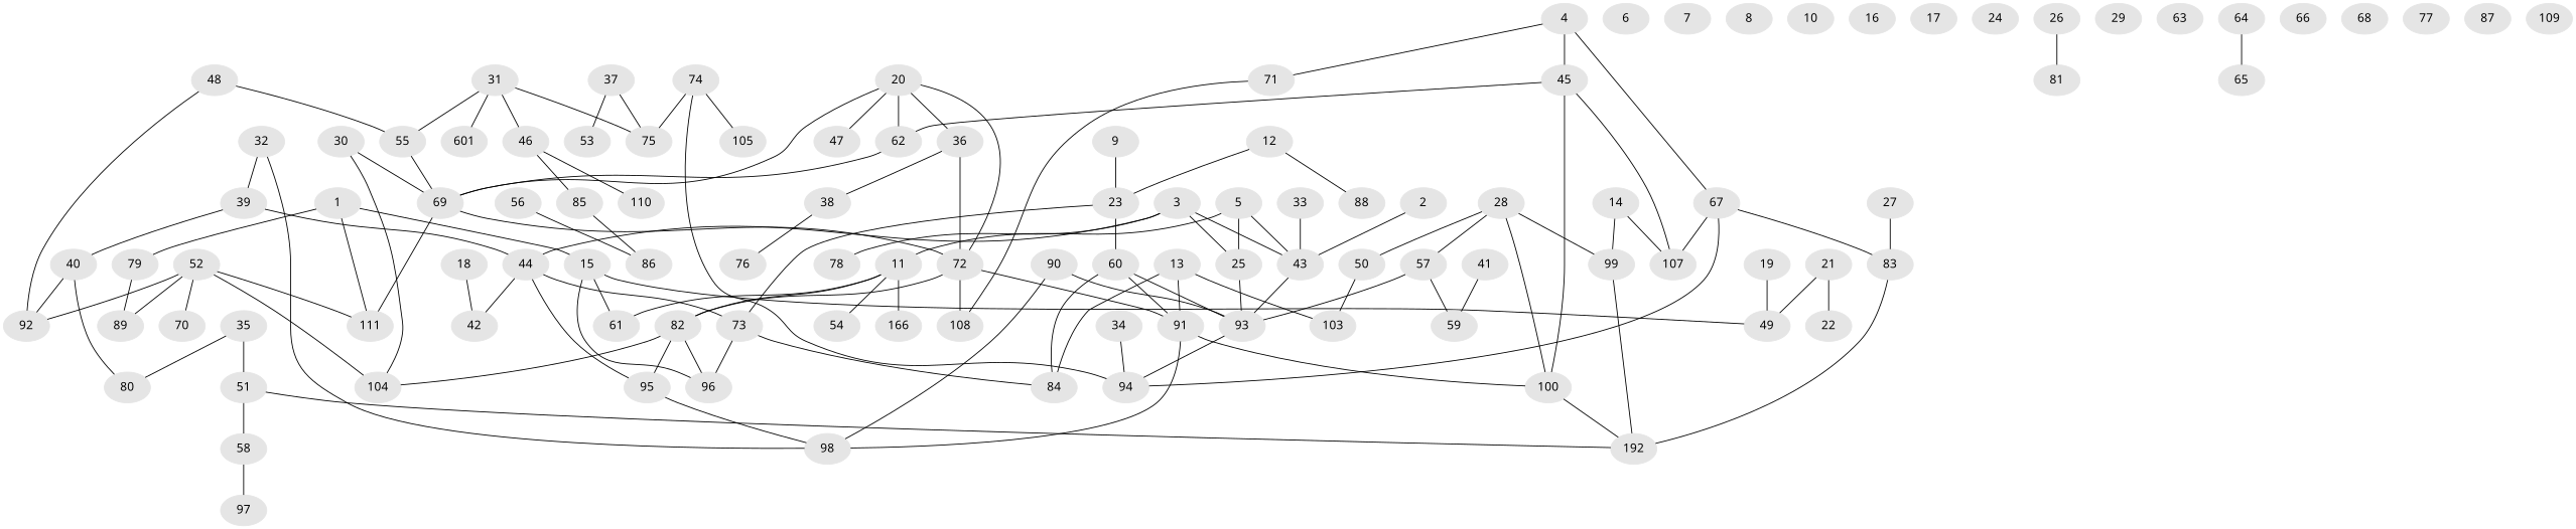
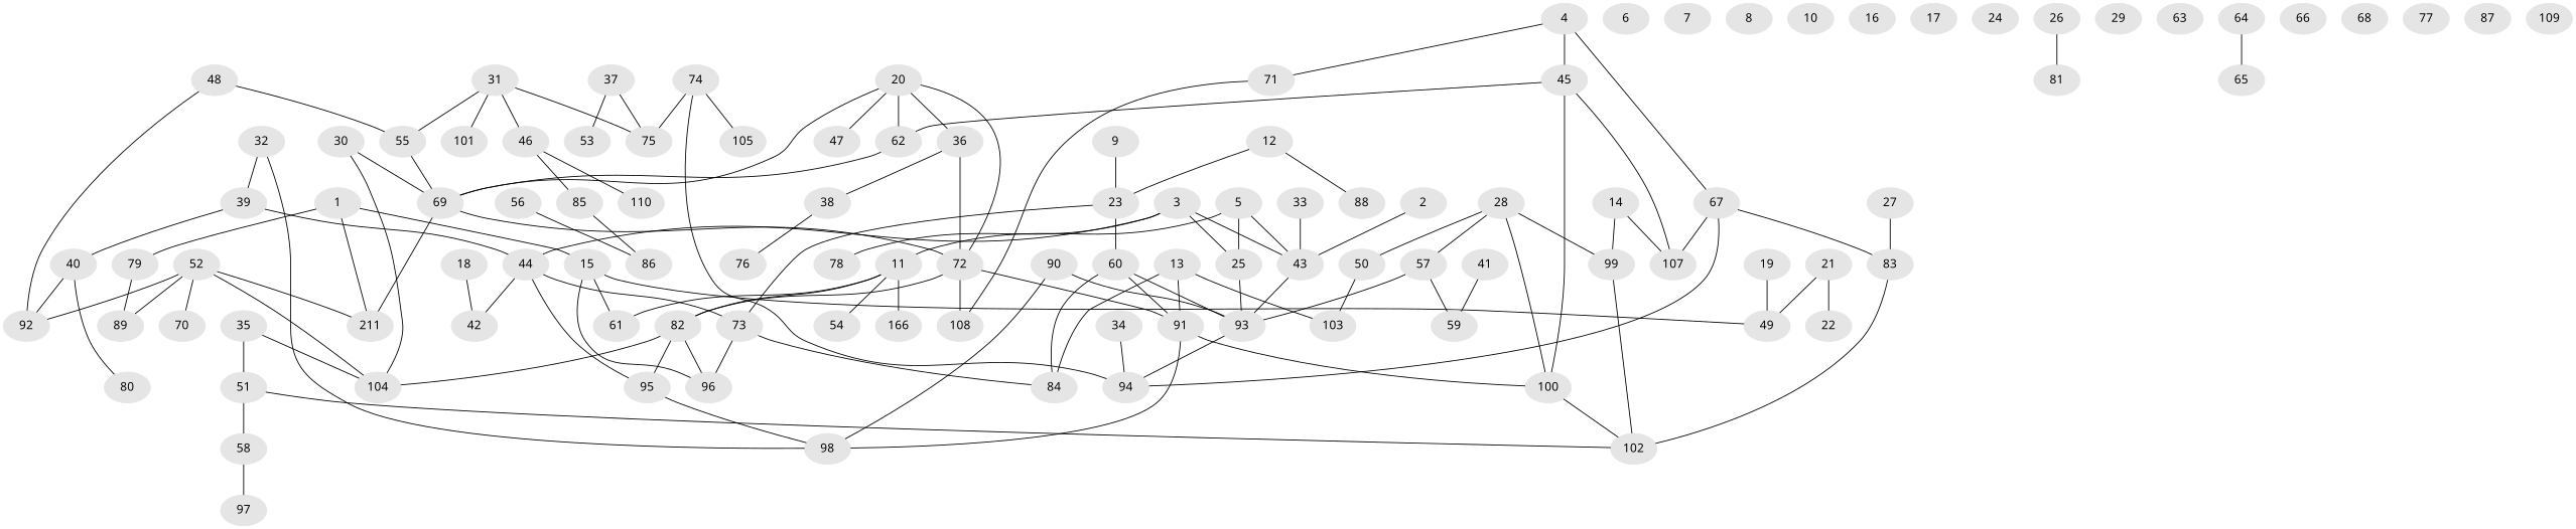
  graph {
    fontname="Noto Sans"
    node [color=gray90 fontname="Noto Sans" style=filled]
    edge [fontname="Noto Sans"]
    1
    15
    79
-   111
+   111 [label=211]
    61
    49
    96
    89
    2
    43
    93
    3
    25
    44
    78
    42
    73
    95
    4
    45
    67
    71
    107
    62
    100
    83
    94
    108
    5
    11
    54
    82
    n33 [label=166]
    6
    7
    8
    9
    23
    60
    10
    104
    12
    88
    13
    84
    91
    103
    98
    14
    99
-   102 [label=192]
+   102
    16
    17
    18
    19
    20
    36
    47
    69
    72
    38
    21
    22
    24
    26
    81
    27
    28
    50
    57
    59
    29
    30
    31
    46
    55
    75
-   101 [label=601]
+   101
    85
    110
    32
    39
    40
    33
    34
    35
    51
    58
    76
    37
    53
    80
    92
    90
    41
    86
    48
    97
    52
    70
    56
    63
    64
    65
    66
    68
    74
    105
    77
    87
    109
    1 -- 15
    1 -- 79
    1 -- 111
    15 -- 61
    15 -- 49
    15 -- 96
    79 -- 89
    2 -- 43
    43 -- 93
    93 -- 94
    3 -- 43
    3 -- 25
    3 -- 44
    3 -- 78
    25 -- 93
    44 -- 42
    44 -- 73
    44 -- 95
    73 -- 96
    73 -- 84
    95 -- 98
    4 -- 45
    4 -- 67
    4 -- 71
    45 -- 107
    45 -- 62
    45 -- 100
    67 -- 107
    67 -- 83
    67 -- 94
    71 -- 108
    62 -- 69
    100 -- 102
    83 -- 102
    5 -- 43
    5 -- 25
    5 -- 11
    11 -- 61
    11 -- 54
    11 -- 82
    11 -- n33
    82 -- 96
    82 -- 95
    82 -- 104
    9 -- 23
    23 -- 73
    23 -- 60
    60 -- 93
    60 -- 84
    60 -- 91
    12 -- 23
    12 -- 88
    13 -- 84
    13 -- 91
    13 -- 103
    91 -- 100
    91 -- 98
    14 -- 107
    14 -- 99
    99 -- 102
    18 -- 42
    19 -- 49
    20 -- 62
    20 -- 36
    20 -- 47
    20 -- 69
    20 -- 72
    36 -- 72
    36 -- 38
    69 -- 111
    69 -- 72
    72 -- 108
    72 -- 82
    72 -- 91
    38 -- 76
    21 -- 49
    21 -- 22
    26 -- 81
    27 -- 83
    28 -- 100
    28 -- 99
    28 -- 50
    28 -- 57
    50 -- 103
    57 -- 93
    57 -- 59
    30 -- 104
    30 -- 69
    31 -- 46
    31 -- 55
    31 -- 75
    31 -- 101
    46 -- 85
    46 -- 110
    55 -- 69
    85 -- 86
    32 -- 98
    32 -- 39
    39 -- 44
    39 -- 40
    40 -- 80
    40 -- 92
    33 -- 43
    34 -- 94
-   35 -- 80
+   35 -- 104
    35 -- 51
    51 -- 102
    51 -- 58
    58 -- 97
    37 -- 75
    37 -- 53
    90 -- 93
    90 -- 98
    41 -- 59
    48 -- 55
    48 -- 92
    52 -- 111
    52 -- 89
    52 -- 104
    52 -- 92
    52 -- 70
    56 -- 86
    64 -- 65
    74 -- 94
    74 -- 75
    74 -- 105
  }
